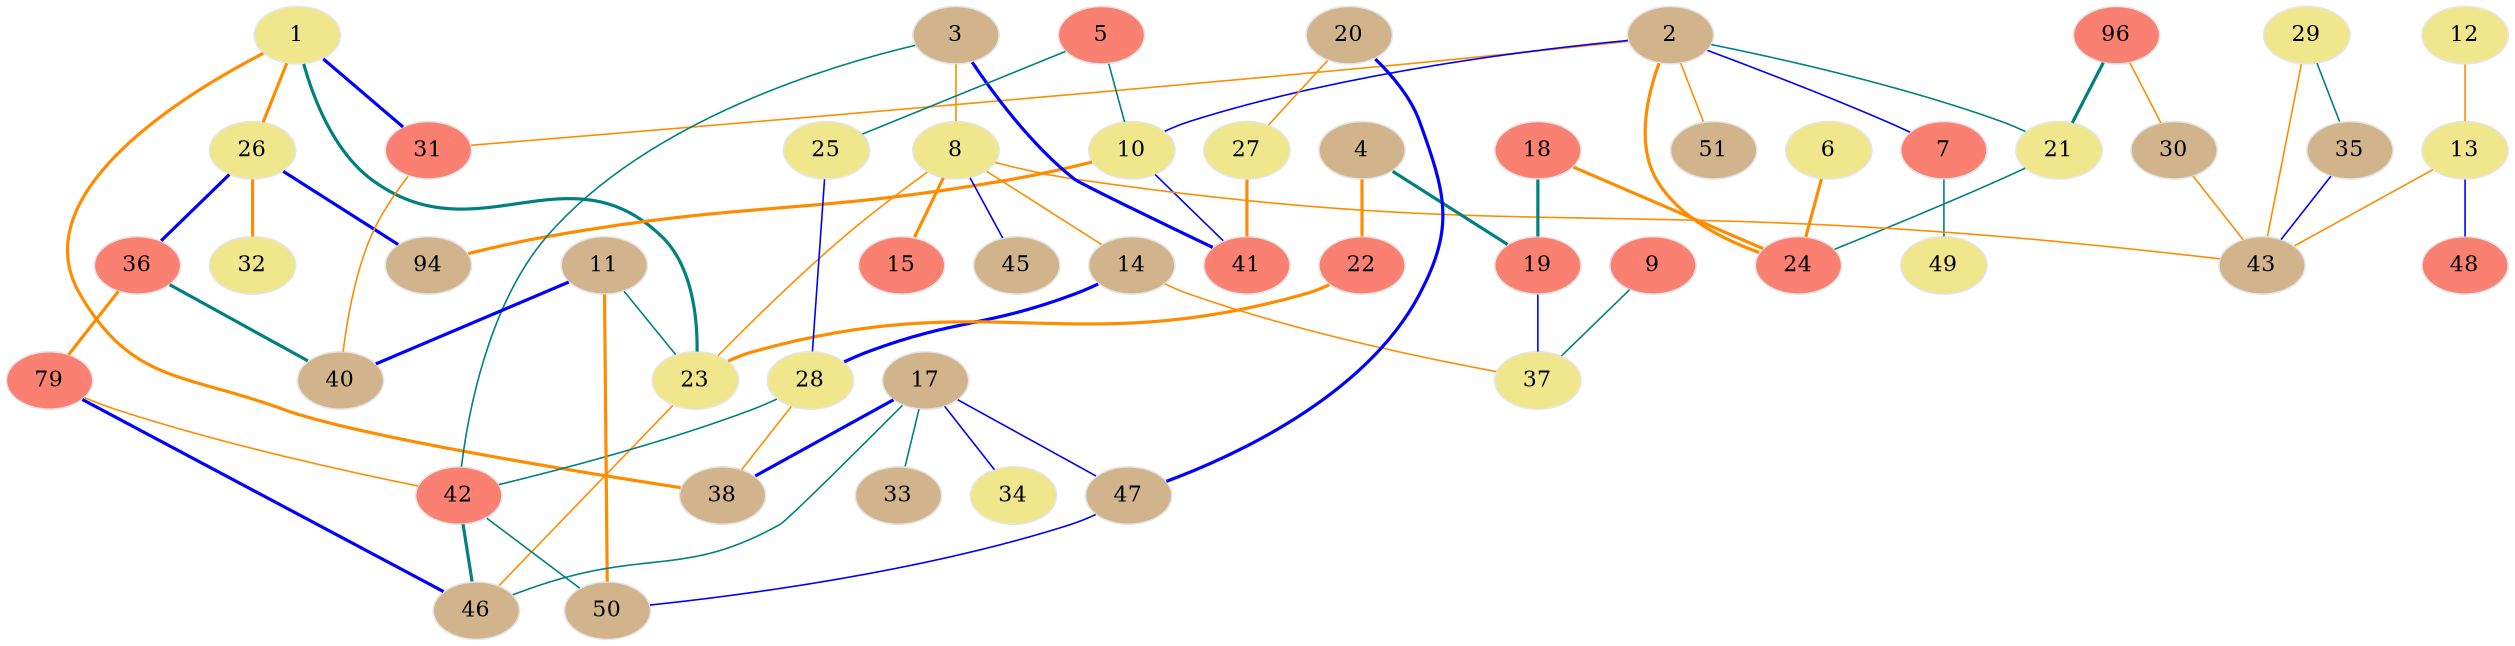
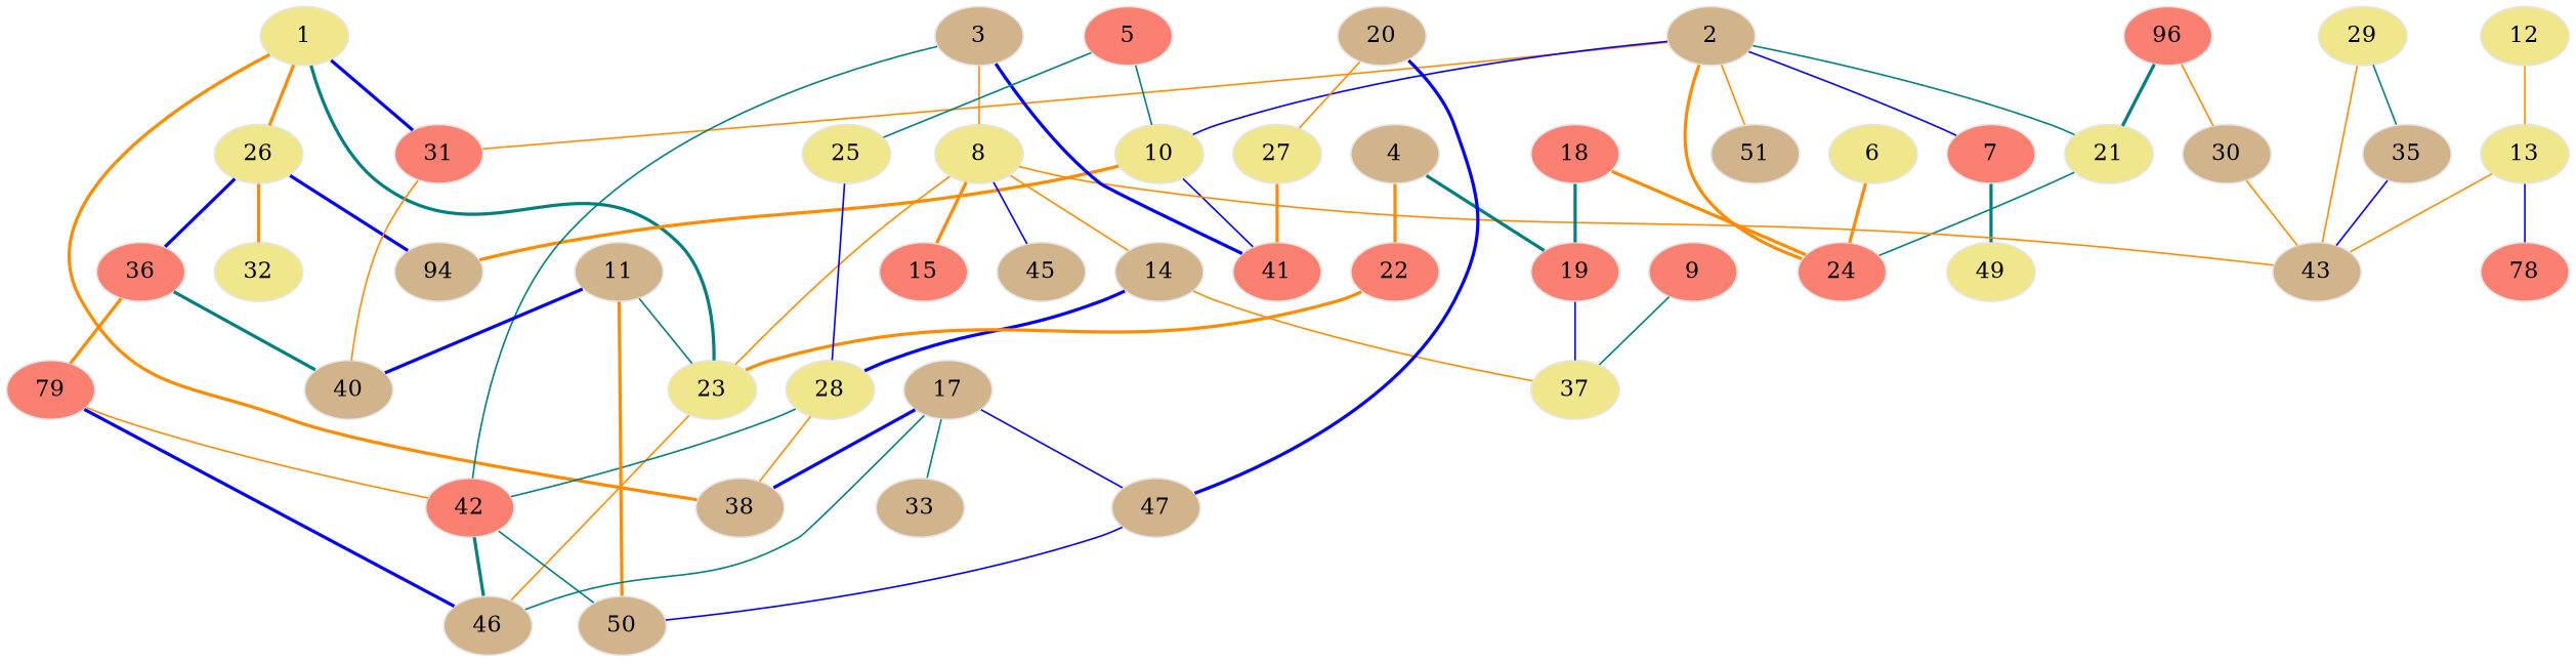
  graph {
    node [color=gray90 fillcolor=tan style=filled]
    edge [color=darkorange style=solid weight=1.0]
    1 [fillcolor=khaki]
    23 [fillcolor=khaki]
    26 [fillcolor=khaki]
    31 [fillcolor=salmon]
    38
    46
    n7 [label=94]
    32 [fillcolor=khaki]
    36 [fillcolor=salmon]
    40
    2
    7 [fillcolor=salmon]
    10 [fillcolor=khaki]
    21 [fillcolor=khaki]
    24 [fillcolor=salmon]
    51
    49 [fillcolor=khaki]
    41 [fillcolor=salmon]
    8 [fillcolor=khaki]
    3
    42 [fillcolor=salmon]
    14
    15 [fillcolor=salmon]
    43
    45
    50
    19 [fillcolor=salmon]
    4
    22 [fillcolor=salmon]
    37 [fillcolor=khaki]
    5 [fillcolor=salmon]
    25 [fillcolor=khaki]
    28 [fillcolor=khaki]
    6 [fillcolor=khaki]
    9 [fillcolor=salmon]
    11
    12 [fillcolor=khaki]
    13 [fillcolor=khaki]
-   48 [fillcolor=salmon]
+   48 [fillcolor=salmon label=78]
    n40 [fillcolor=salmon label=96]
    30
    17
    33
-   34 [fillcolor=khaki]
    47
    18 [fillcolor=salmon]
    20
    27 [fillcolor=khaki]
    n49 [fillcolor=salmon label=79]
    29 [fillcolor=khaki]
    35
    1 -- 23 [color=teal style=bold]
    1 -- 26 [style=bold]
    1 -- 31 [color=blue style=bold]
    1 -- 38 [style=bold]
    23 -- 46
    26 -- n7 [color=blue style=bold]
    26 -- 32 [style=bold]
    26 -- 36 [color=blue style=bold]
    31 -- 40
    36 -- 40 [color=teal style=bold]
    36 -- n49 [style=bold]
    2 -- 31
    2 -- 7 [color=blue]
    2 -- 10 [color=blue]
    2 -- 21 [color=teal]
    2 -- 24 [style=bold]
    2 -- 51
-   7 -- 49 [color=teal]
+   7 -- 49 [color=teal style=bold]
    10 -- n7 [style=bold]
    10 -- 41 [color=blue]
    21 -- 24 [color=teal]
    8 -- 23
    8 -- 14
    8 -- 15 [style=bold]
    8 -- 43
    8 -- 45 [color=blue]
    3 -- 41 [color=blue style=bold]
    3 -- 8
    3 -- 42 [color=teal]
    42 -- 46 [color=teal style=bold]
    42 -- 50 [color=teal]
    14 -- 37
    14 -- 28 [color=blue style=bold]
    19 -- 37 [color=blue]
    4 -- 19 [color=teal style=bold]
    4 -- 22 [style=bold]
    22 -- 23 [style=bold]
    5 -- 10 [color=teal]
    5 -- 25 [color=teal]
    25 -- 28 [color=blue]
    28 -- 38
    28 -- 42 [color=teal]
    6 -- 24 [style=bold]
    9 -- 37 [color=teal]
    11 -- 23 [color=teal]
    11 -- 40 [color=blue style=bold]
    11 -- 50 [style=bold]
    12 -- 13
    13 -- 43
    13 -- 48 [color=blue]
    n40 -- 21 [color=teal style=bold]
    n40 -- 30
    30 -- 43
    17 -- 38 [color=blue style=bold]
    17 -- 46 [color=teal]
    17 -- 33 [color=teal]
-   17 -- 34 [color=blue]
    17 -- 47 [color=blue]
    47 -- 50 [color=blue]
    18 -- 24 [style=bold]
    18 -- 19 [color=teal style=bold]
    20 -- 47 [color=blue style=bold]
    20 -- 27
    27 -- 41 [style=bold]
    n49 -- 46 [color=blue style=bold]
    n49 -- 42
    29 -- 43
    29 -- 35 [color=teal]
    35 -- 43 [color=blue]
  }
